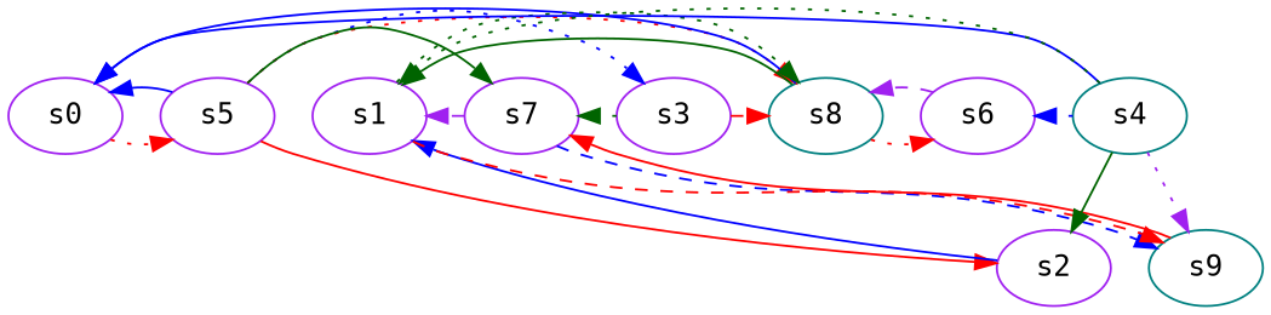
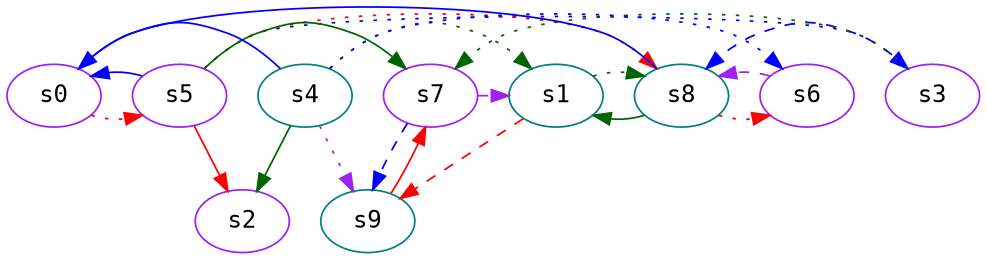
  digraph {
    fontname="DejaVu Sans Mono"
    node [color=purple fontname="DejaVu Sans Mono" player=1]
    edge [color=blue fontname="DejaVu Sans Mono" style=dotted]
    s0
    s5
    s3 [player=0]
    s8 [color=teal]
    s7
    s2 [player=0]
-   s1 [player=0]
+   s1 [color=teal player=0]
    s9 [color=teal]
    s6
    s4 [color=teal]
    s0 -> s5 [color=red constraint="!(time % 2 == 1)"]
    s5 -> s0 [constraint="time % 3 == 1 || time % 4 == 1" style=solid]
    s5 -> s3 [constraint="!(time % 2 == 0)"]
    s5 -> s8 [color=red constraint="time % 3 == 0 || time % 5 == 0"]
    s5 -> s7 [color=darkgreen constraint="time % 2 == 1 || time % 5 == 0" style=solid]
    s5 -> s2 [color=red constraint="!(time % 5 == 3)" style=solid]
-   s3 -> s8 [color=red constraint="!(time % 5 == 1)" style=dashed]
+   s3 -> s8 [constraint="!(time % 5 == 1)" style=dashed]
    s3 -> s7 [color=darkgreen constraint="time == 3 || time == 16"]
    s8 -> s0 [constraint="time % 2 == 1 || time % 2 == 1" style=solid]
    s8 -> s1 [color=darkgreen constraint="time % 3 == 0" style=solid]
    s8 -> s6 [color=red constraint="time % 3 == 2 || time % 4 == 2"]
    s7 -> s1 [color=purple constraint="time % 8 == 3" style=dashed]
    s7 -> s9 [constraint="time == 0 || time == 2" style=dashed]
-   s2 -> s1 [constraint="time % 4 == 1" style=solid]
    s1 -> s8 [color=darkgreen constraint="time == 7 || time == 9 || time == 12 || time == 16"]
    s1 -> s9 [color=red constraint="time == 8 || time == 10 || time == 21" style=dashed]
    s9 -> s7 [color=red constraint="time % 2 == 1 && time % 5 == 3" style=solid]
    s6 -> s8 [color=purple constraint="time % 4 == 1 && time % 5 == 3" style=dashed]
    s4 -> s0 [constraint="!(time % 2 == 0)" style=solid]
    s4 -> s2 [color=darkgreen style=solid]
    s4 -> s1 [color=darkgreen constraint="!(time % 4 == 2)"]
    s4 -> s9 [color=purple]
    s4 -> s6 [constraint="time % 3 == 1 && time % 4 == 2"]
  }
